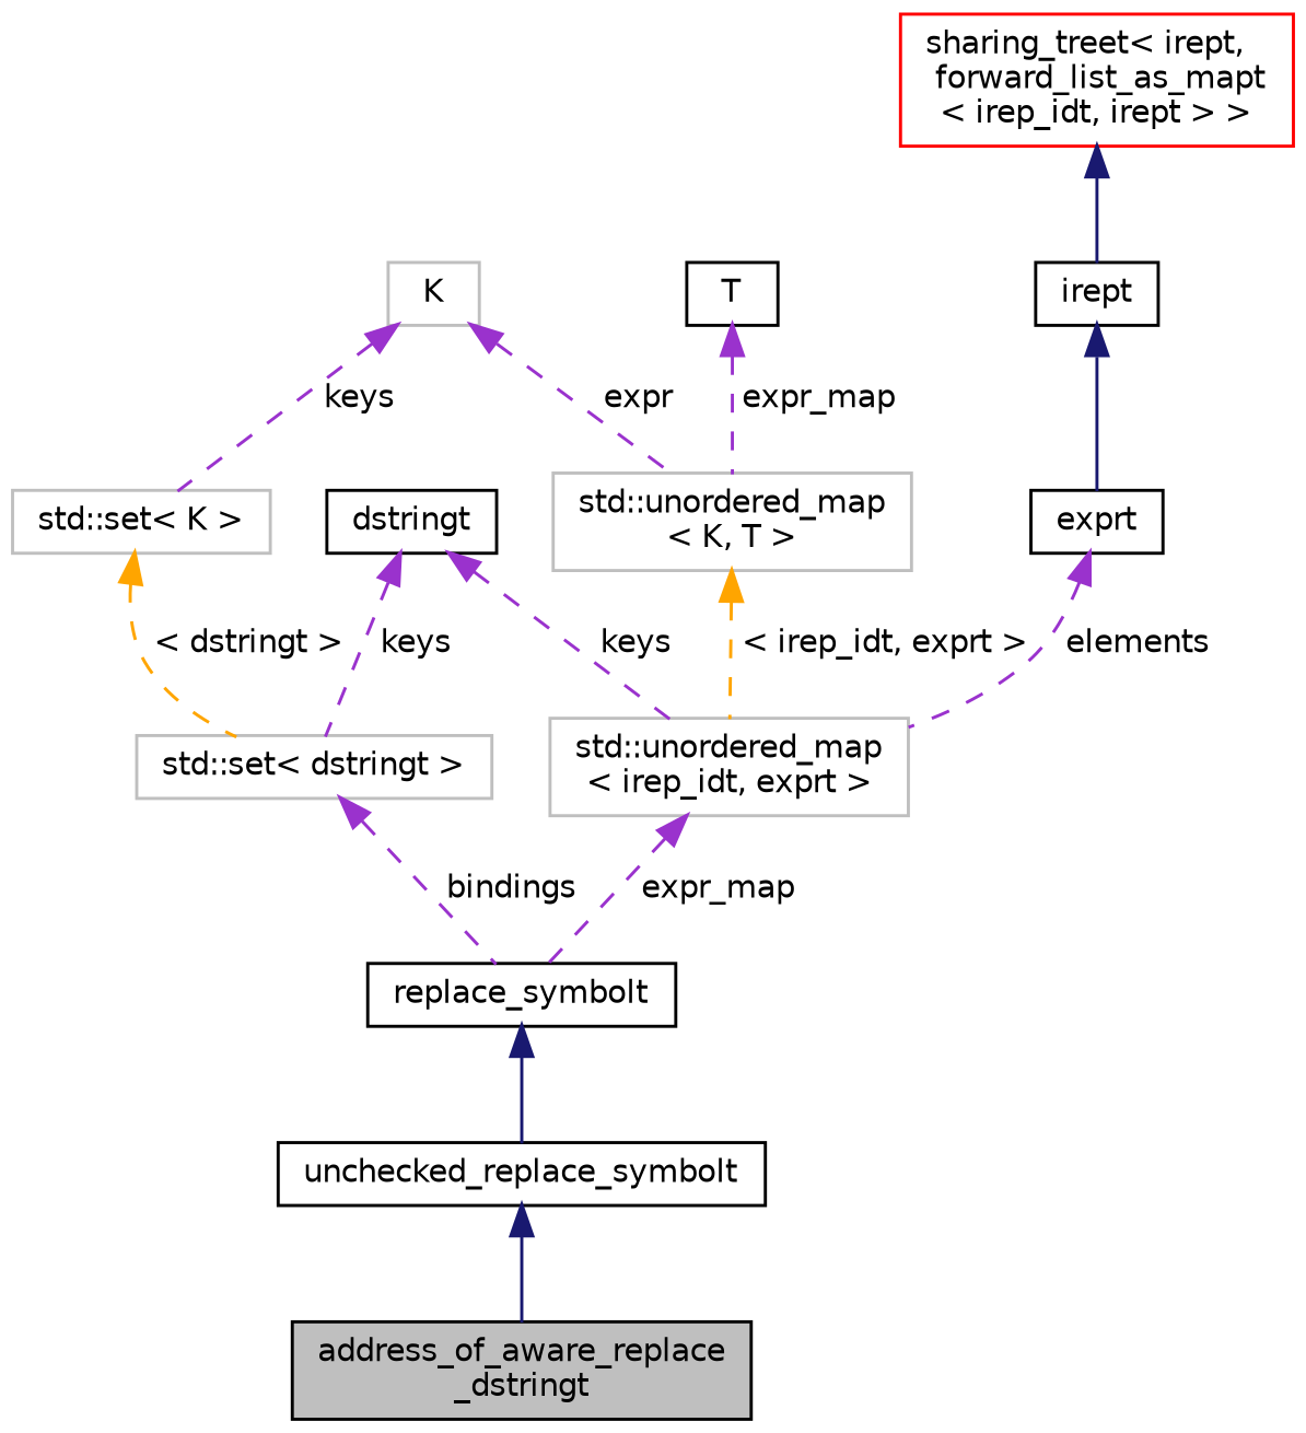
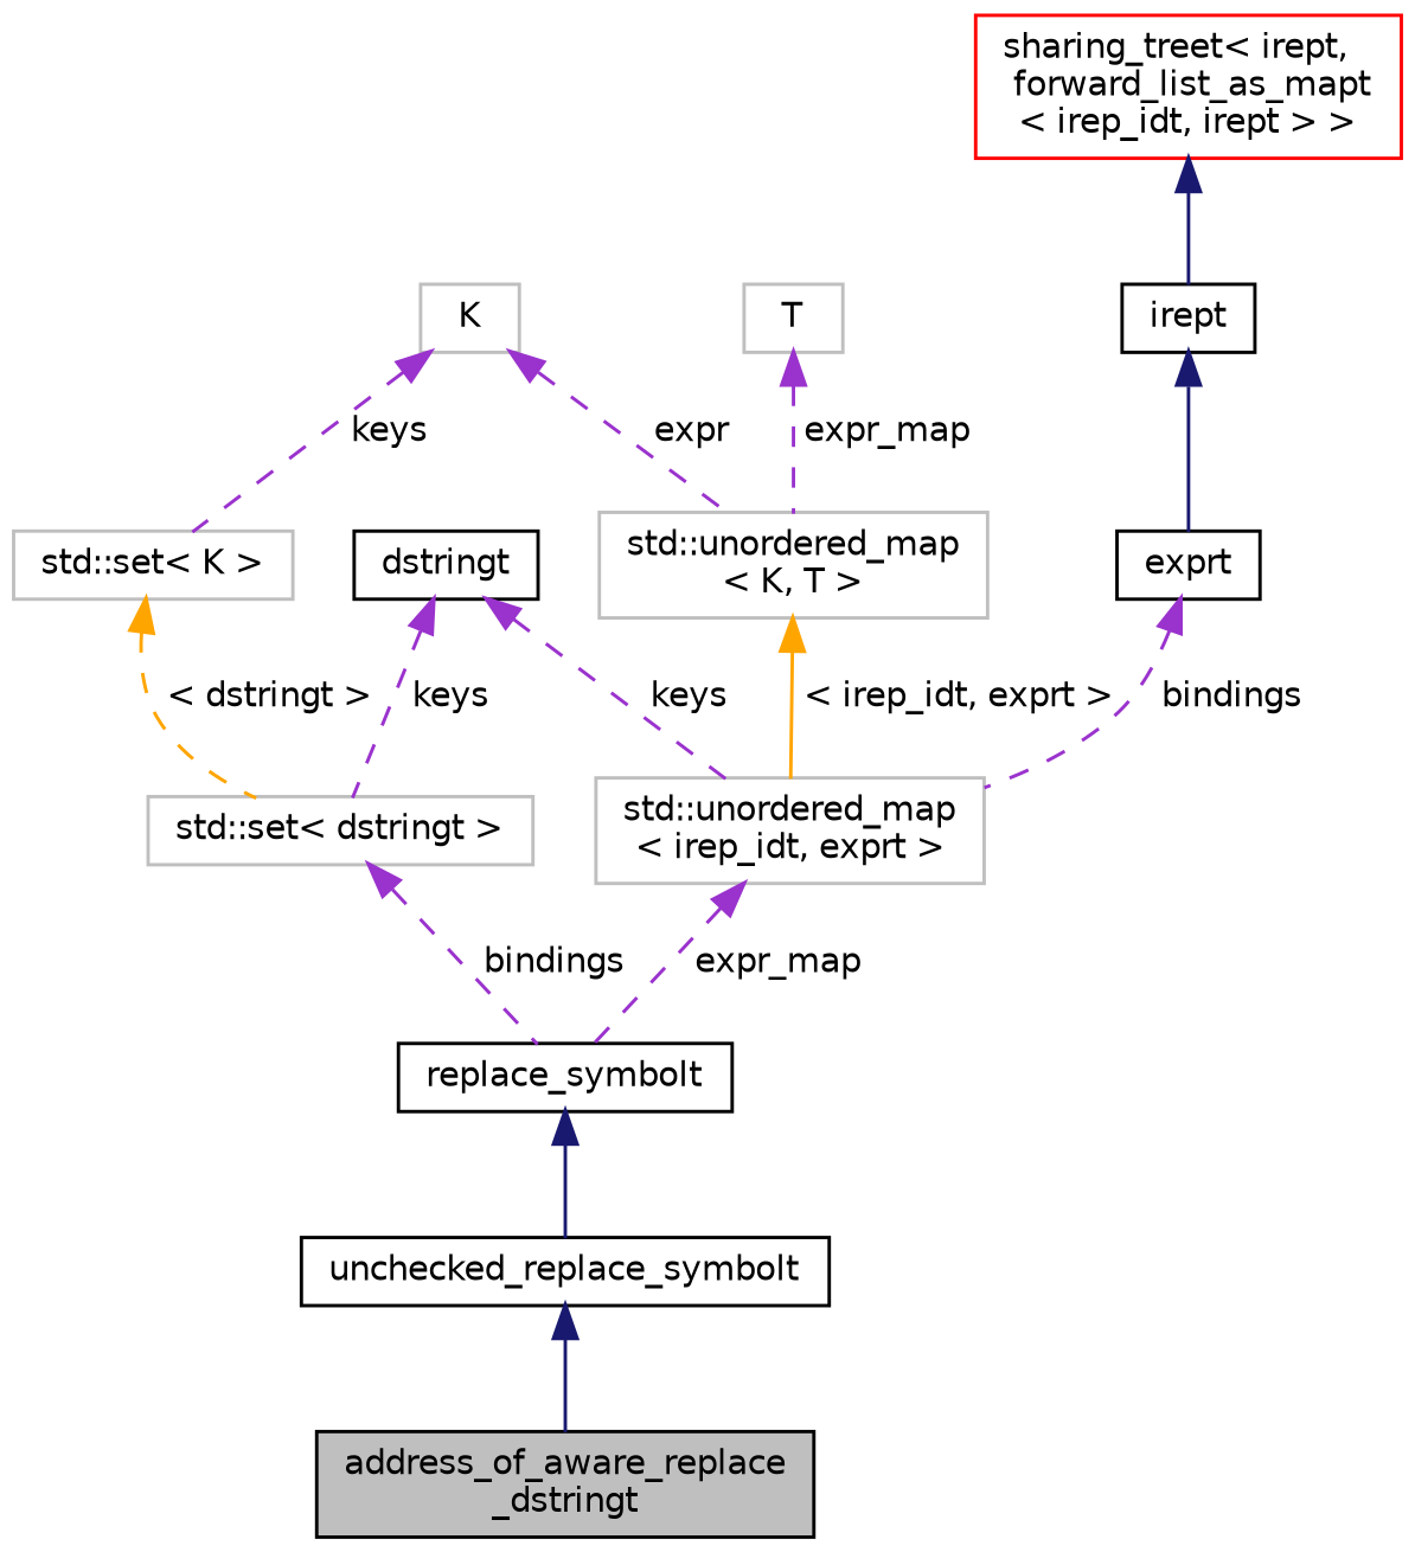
  digraph {
    node [color=black fontname=Helvetica fontsize=10 shape=record]
    edge [color=darkorchid3 dir=back fontname=Helvetica fontsize=10 labelfontname=Helvetica labelfontsize=10 style=dashed]
    n1 [fillcolor=grey75 fontcolor=black height=0.2 label="address_of_aware_replace\l_dstringt" style=filled width=0.4]
    n2 [height=0.2 label=unchecked_replace_symbolt width=0.4]
    n3 [height=0.2 label=replace_symbolt width=0.4]
    n4 [color=grey75 height=0.2 label="std::unordered_map\l\< irep_idt, exprt \>" width=0.4]
    n5 [height=0.2 label=dstringt width=0.4]
    n6 [color=grey75 height=0.2 label="std::set\< dstringt \>" width=0.4]
    n7 [height=0.2 label=exprt width=0.4]
    n8 [height=0.2 label=irept width=0.4]
    n9 [color=red height=0.2 label="sharing_treet\< irept,\l forward_list_as_mapt\l\< irep_idt, irept \> \>" width=0.4]
    n10 [color=grey75 height=0.2 label="std::unordered_map\l\< K, T \>" width=0.4]
    n11 [color=grey75 height=0.2 label=K width=0.4]
    n12 [color=grey75 height=0.2 label="std::set\< K \>" width=0.4]
-   n13 [height=0.2 label=T width=0.4]
+   n13 [color=grey75 height=0.2 label=T width=0.4]
    n2 -> n1 [color=midnightblue style=solid]
    n3 -> n2 [color=midnightblue style=solid]
    n4 -> n3 [label=" expr_map"]
    n5 -> n4 [label=" keys"]
    n5 -> n6 [label=" keys"]
    n6 -> n3 [label=" bindings"]
-   n7 -> n4 [label=" elements"]
+   n7 -> n4 [label=" bindings"]
    n8 -> n7 [color=midnightblue style=solid]
    n9 -> n8 [color=midnightblue style=solid]
-   n10 -> n4 [color=orange label=" \< irep_idt, exprt \>"]
+   n10 -> n4 [color=orange label=" \< irep_idt, exprt \>" style=solid]
    n11 -> n10 [label=" expr"]
    n11 -> n12 [label=" keys"]
    n12 -> n6 [color=orange label=" \< dstringt \>"]
    n13 -> n10 [label=" expr_map"]
  }
